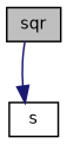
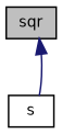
  digraph {
    rankdir=TB
    node [color=black fontname=Helvetica fontsize=10 shape=record]
    n1 [fillcolor=grey75 fontcolor=black height=0.2 label=sqr style=filled width=0.4]
    n2 [height=0.2 label=s width=0.4]
-   n1 -> n2 [color=midnightblue fontname=Helvetica fontsize=10 labelfontname=Helvetica labelfontsize=10 style=solid]
+   n2 -> n1 [color=midnightblue fontname=Helvetica fontsize=10 labelfontname=Helvetica labelfontsize=10 style=solid]
  }
